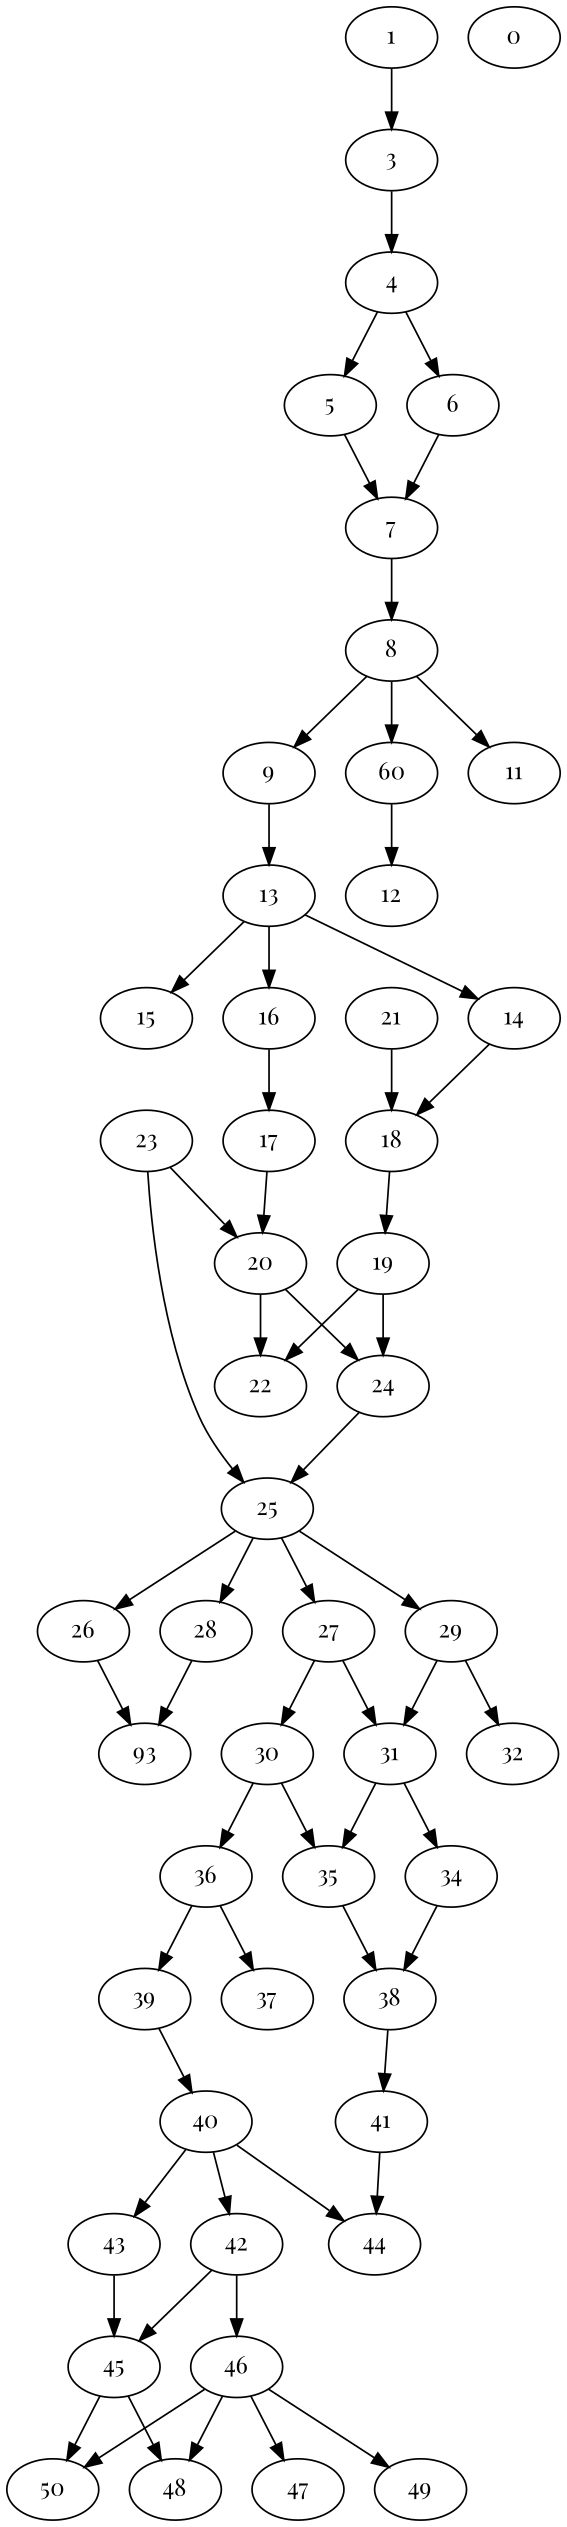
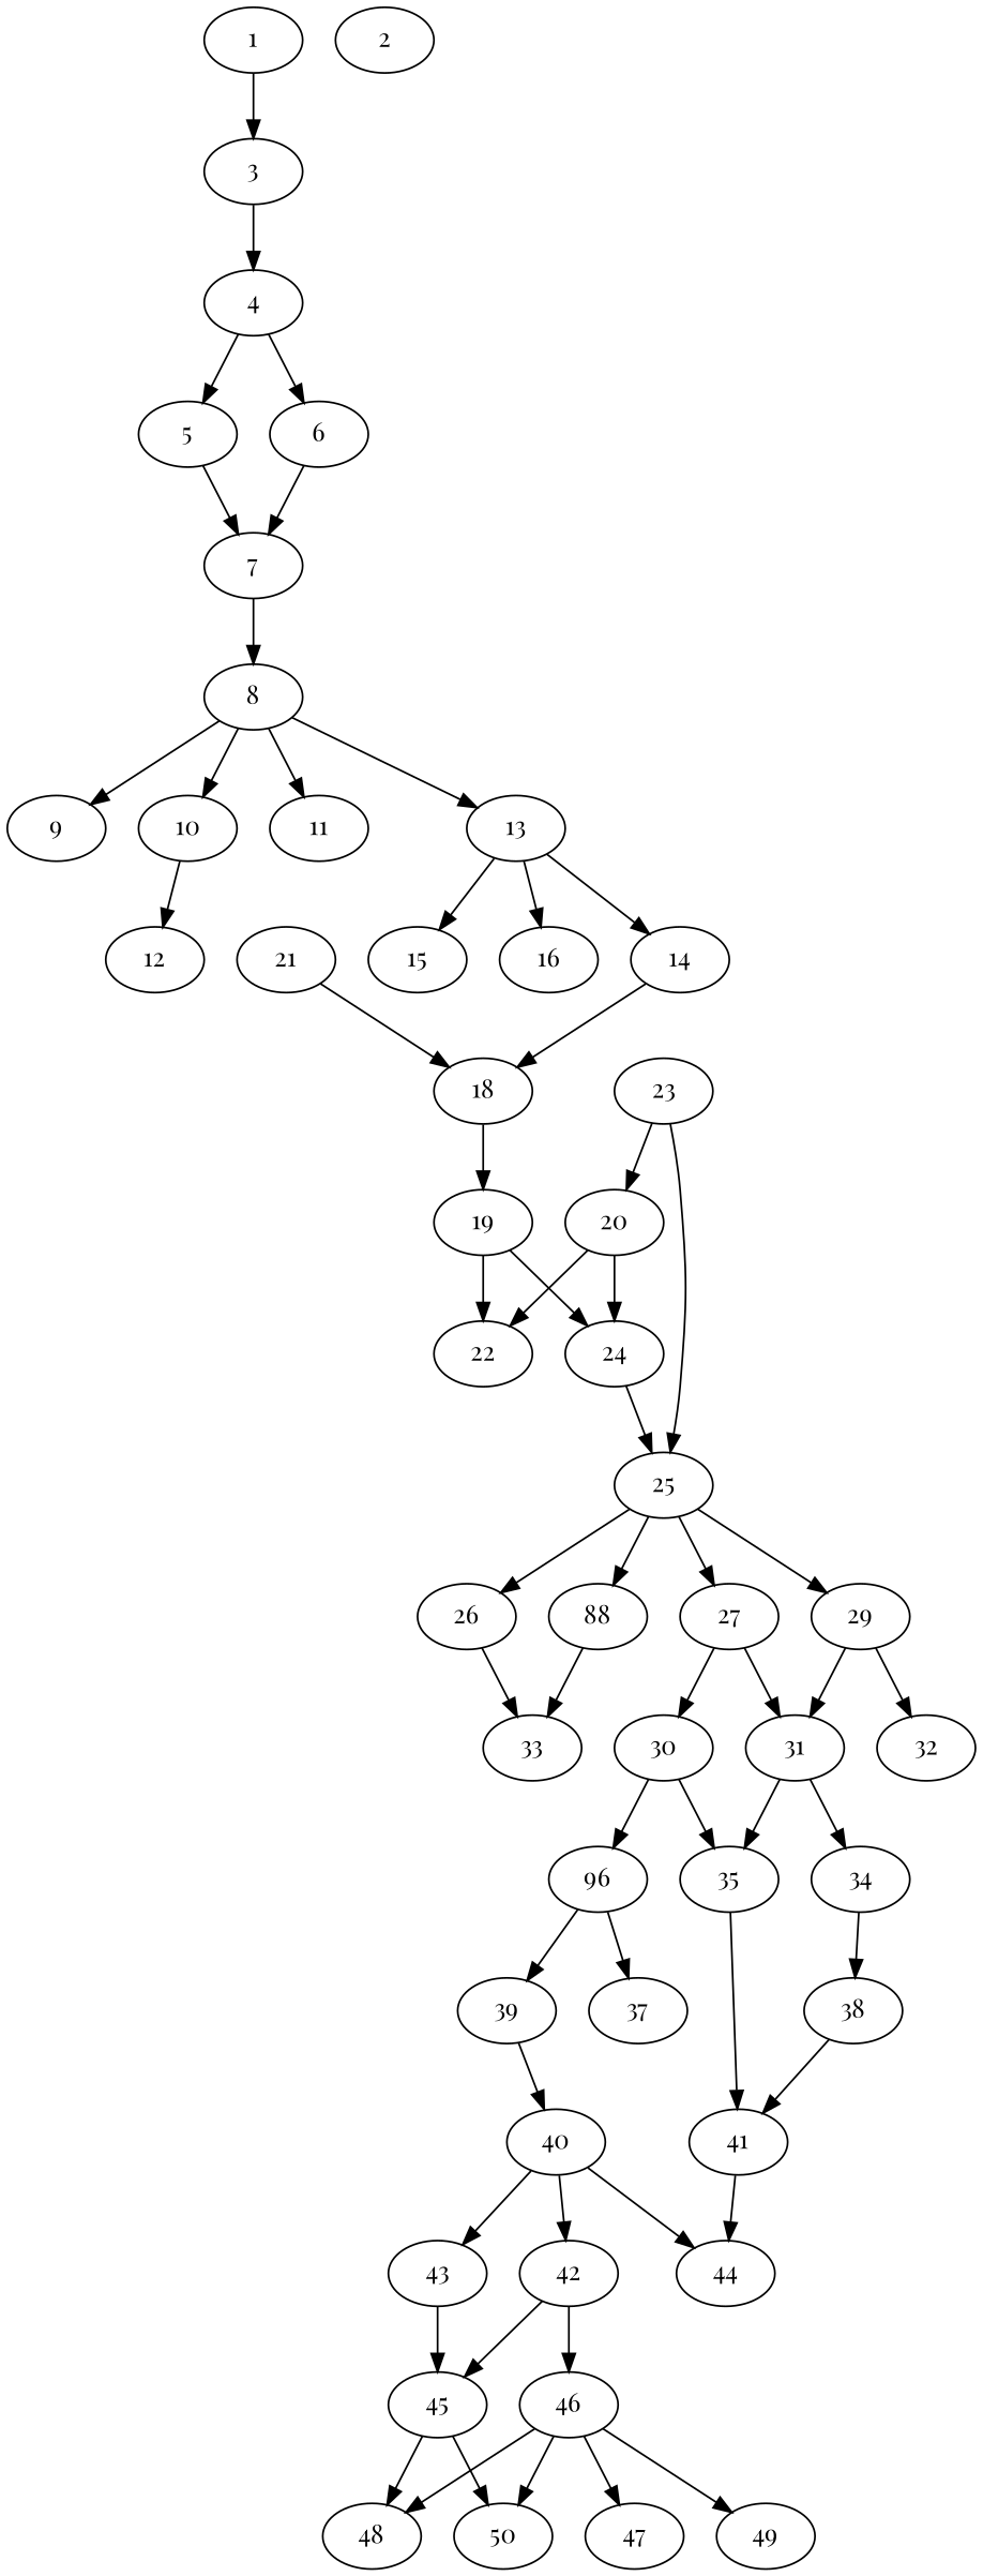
  digraph {
    fontname="Playfair Display"
    node [alpha=0.07 fontname="Playfair Display"]
    edge [fontname="Playfair Display"]
    1 [alpha=0.18 expect_size=47942656]
    3 [alpha=0.11 expect_size=7735296]
    4 [alpha=0.12 expect_size=40120320]
    5 [alpha=0.13 expect_size=42749952]
    6 [alpha=0.16 expect_size=44655616]
-   2 [alpha=0.15 expect_size=37869568 label=0]
+   2 [alpha=0.15 expect_size=37869568]
    7 [alpha=0.09 expect_size=34816000]
    8 [alpha=0.08 expect_size=11619328]
    9 [alpha=0.18 expect_size=5668864]
-   10 [alpha=0.05 expect_size=23781376 label=60]
+   10 [alpha=0.05 expect_size=23781376]
    11 [alpha=0.04 expect_size=18907136]
    13 [expect_size=50963456]
    12 [alpha=0.15 expect_size=15088640]
    14 [alpha=0.04 expect_size=30612480]
    15 [alpha=0.06 expect_size=11632640]
    16 [alpha=0.05 expect_size=41376768]
    18 [alpha=0.15 expect_size=7494656]
-   17 [alpha=0.09 expect_size=32375808]
    19 [alpha=0.16 expect_size=25512960]
    20 [alpha=0.12 expect_size=21152768]
    22 [alpha=0.16 expect_size=43048960]
    24 [alpha=0.10 expect_size=49336320]
    21 [expect_size=33845248]
    25 [alpha=0.10 expect_size=11197440]
    23 [alpha=0.05 expect_size=32112640]
    26 [expect_size=25295872]
    27 [alpha=0.16 expect_size=36039680]
-   28 [alpha=0.08 expect_size=11079680]
+   28 [alpha=0.08 expect_size=11079680 label=88]
    29 [alpha=0.01 expect_size=46517248]
-   33 [expect_size=25455616 label=93]
+   33 [expect_size=25455616]
    30 [alpha=0.01 expect_size=36763648]
    31 [expect_size=18944000]
    32 [alpha=0.17 expect_size=35756032]
    35 [alpha=0.10 expect_size=13062144]
-   36 [alpha=0.09 expect_size=36167680]
+   36 [alpha=0.09 expect_size=36167680 label=96]
    34 [expect_size=37723136]
    38 [alpha=0.09 expect_size=43189248]
    37 [alpha=0.18 expect_size=52080640]
    39 [alpha=0.09 expect_size=15868928]
    41 [alpha=0.13 expect_size=20137984]
    40 [alpha=0.15 expect_size=17733632]
    44 [alpha=0.17 expect_size=46266368]
    42 [expect_size=36744192]
    43 [alpha=0.13 expect_size=30213120]
    45 [alpha=0.04 expect_size=15901696]
    46 [alpha=0.20 expect_size=39881728]
    48 [alpha=0.19 expect_size=8922112]
    50 [alpha=0.09 expect_size=50766848]
    47 [alpha=0.08 expect_size=12781568]
    49 [expect_size=30555136]
    1 -> 3
    3 -> 4
    4 -> 5
    4 -> 6
    5 -> 7
    6 -> 7
    7 -> 8
    8 -> 9
    8 -> 10
    8 -> 11
-   9 -> 13
+   8 -> 13
    10 -> 12
    13 -> 14
    13 -> 15
    13 -> 16
    14 -> 18
-   16 -> 17
    18 -> 19
-   17 -> 20
    19 -> 22
    19 -> 24
    20 -> 22
    20 -> 24
    24 -> 25
    21 -> 18
    25 -> 26
    25 -> 27
    25 -> 28
    25 -> 29
    23 -> 20
    23 -> 25
    26 -> 33
    27 -> 30
    27 -> 31
    28 -> 33
    29 -> 31
    29 -> 32
    30 -> 35
    30 -> 36
    31 -> 35
    31 -> 34
-   35 -> 38
+   35 -> 41
    36 -> 37
    36 -> 39
    34 -> 38
    38 -> 41
    39 -> 40
    41 -> 44
    40 -> 44
    40 -> 42
    40 -> 43
    42 -> 45
    42 -> 46
    43 -> 45
    45 -> 48
    45 -> 50
    46 -> 48
    46 -> 50
    46 -> 47
    46 -> 49
  }
